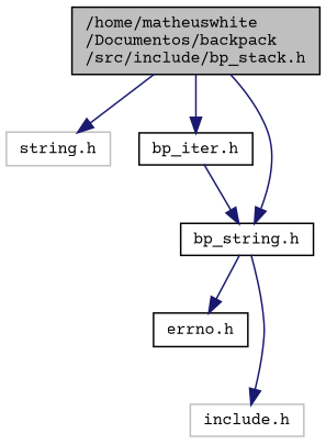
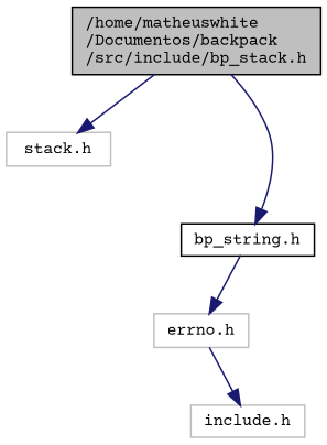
  digraph {
    fontname="Courier Prime"
    node [color=black fillcolor=white fontname="Courier Prime" fontsize=10 shape=record style=filled]
    edge [color=midnightblue fontname="Courier Prime" fontsize=10 labelfontname=Helvetica labelfontsize=10 style=solid]
    n1 [fillcolor=grey75 fontcolor=black height=0.2 label="/home/matheuswhite\l/Documentos/backpack\l/src/include/bp_stack.h" width=0.4]
-   n2 [color=grey75 height=0.2 label="string.h" width=0.4]
-   n3 [height=0.2 label="bp_iter.h" width=0.4]
+   n2 [color=grey75 height=0.2 label="stack.h" width=0.4]
    n4 [height=0.2 label="bp_string.h" width=0.4]
-   n5 [height=0.2 label="errno.h" width=0.4]
+   n5 [color=grey75 height=0.2 label="errno.h" width=0.4]
    n6 [color=grey75 height=0.2 label="include.h" width=0.4]
    n1 -> n2
-   n1 -> n3
    n1 -> n4
-   n3 -> n4
    n4 -> n5
-   n4 -> n6
+   n5 -> n6
  }
